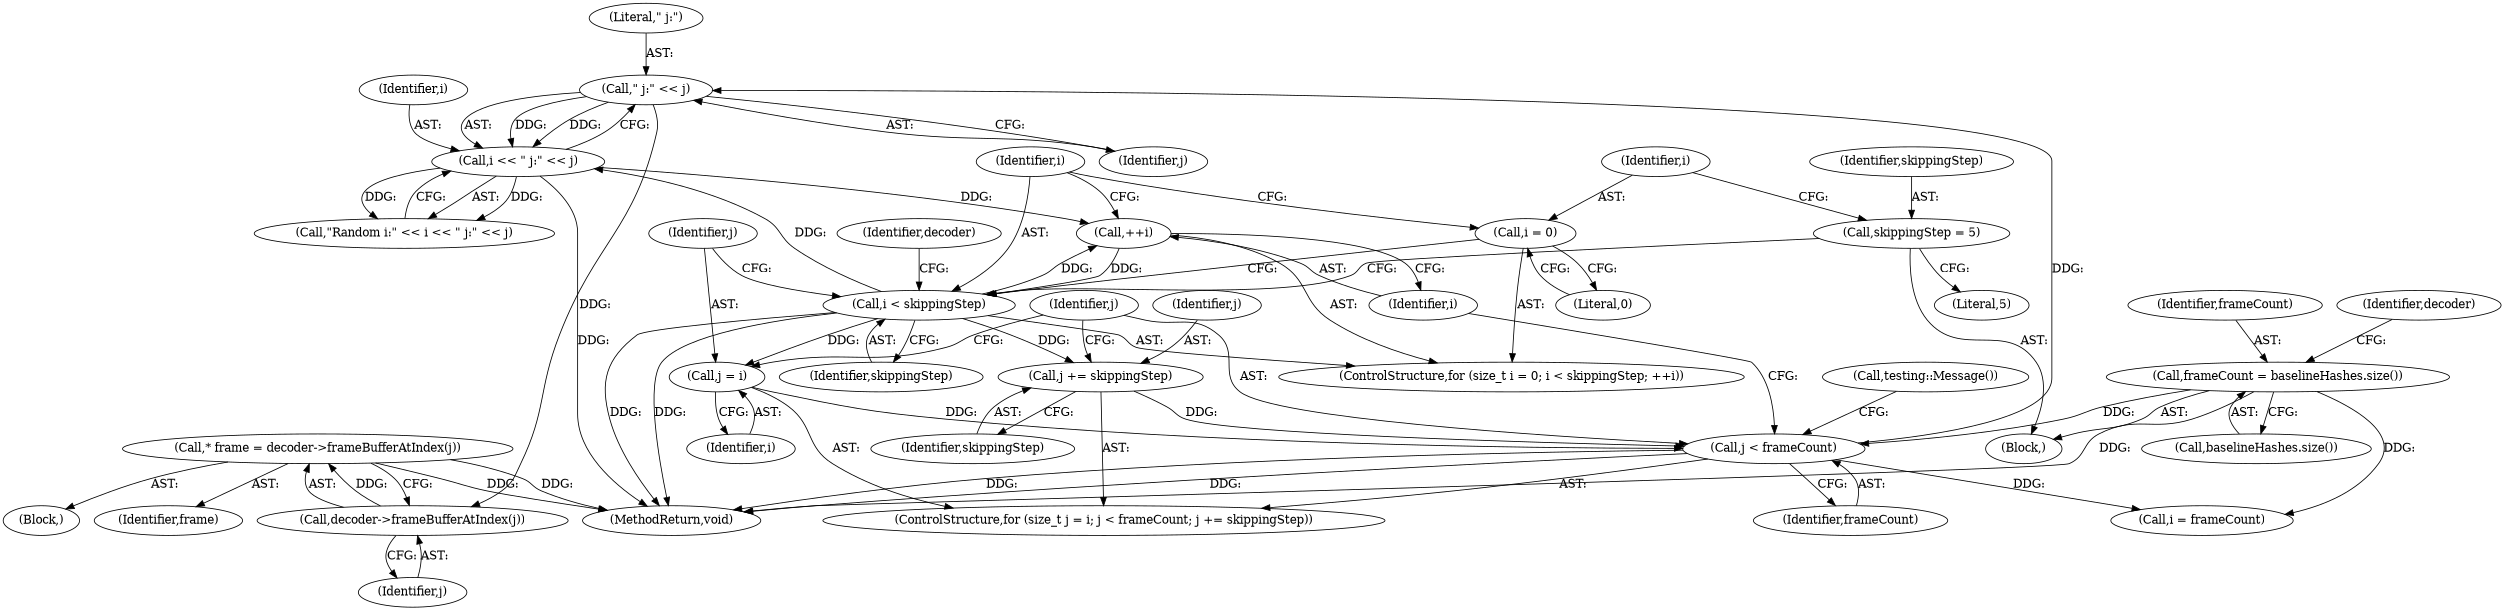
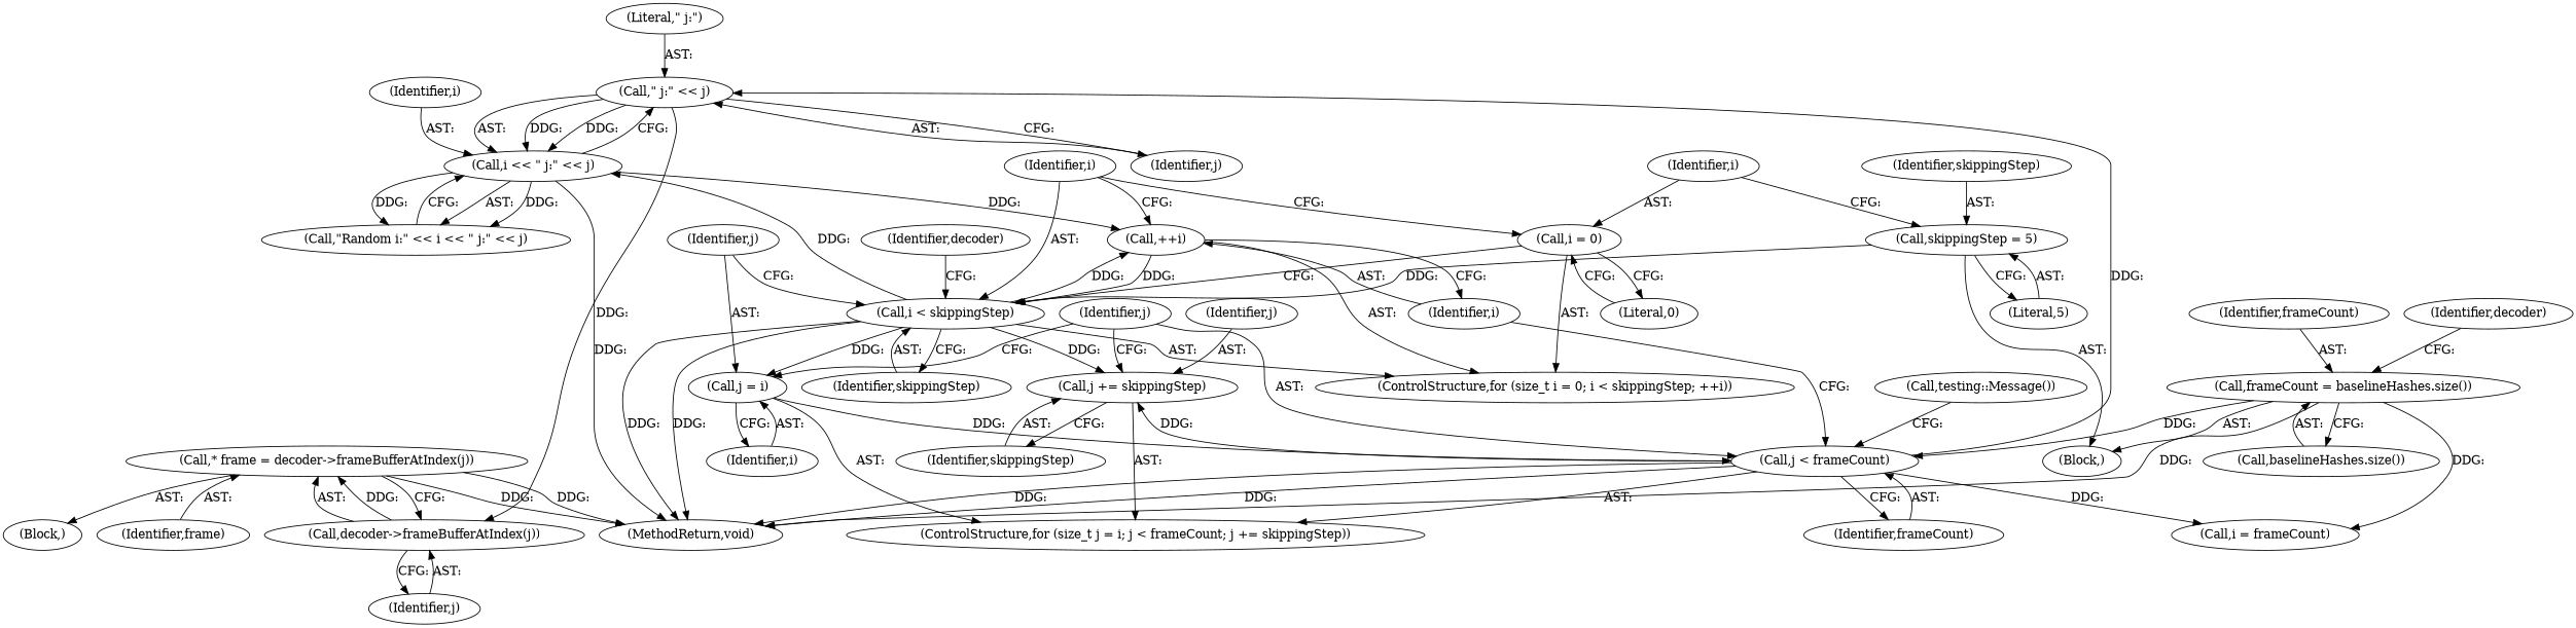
  digraph {
    n1 [label="(Call,* frame = decoder->frameBufferAtIndex(j))"]
    n2 [label="(Call,decoder->frameBufferAtIndex(j))"]
    n3 [label="(Block,)"]
    n4 [label="(MethodReturn,void)"]
    n5 [label="(Identifier,j)"]
    n6 [label="(Call,j += skippingStep)"]
    n7 [label="(Call,j < frameCount)"]
    n8 [label="(ControlStructure,for (size_t j = i; j < frameCount; j += skippingStep))"]
    n9 [label="(Identifier,skippingStep)"]
    n10 [label="(Call,\" j:\" << j)"]
    n11 [label="(Call,i << \" j:\" << j)"]
    n12 [label="(Identifier,j)"]
    n13 [label="(Call,++i)"]
    n14 [label="(Call,\"Random i:\" << i << \" j:\" << j)"]
    n15 [label="(Call,i = frameCount)"]
    n16 [label="(Identifier,frameCount)"]
    n17 [label="(Call,i < skippingStep)"]
    n18 [label="(Call,j = i)"]
    n19 [label="(Identifier,skippingStep)"]
    n20 [label="(ControlStructure,for (size_t i = 0; i < skippingStep; ++i))"]
    n21 [label="(Identifier,i)"]
    n22 [label="(Identifier,i)"]
    n23 [label="(Call,i = 0)"]
    n24 [label="(Literal,0)"]
    n25 [label="(Call,skippingStep = 5)"]
    n26 [label="(Literal,5)"]
    n27 [label="(Block,)"]
    n28 [label="(Call,frameCount = baselineHashes.size())"]
    n29 [label="(Call,baselineHashes.size())"]
    n30 [label="(Identifier,frameCount)"]
    n31 [label="(Identifier,i)"]
    n32 [label="(Identifier,frame)"]
    n33 [label="(Identifier,i)"]
    n34 [label="(Literal,\" j:\")"]
    n35 [label="(Identifier,j)"]
    n36 [label="(Identifier,decoder)"]
    n37 [label="(Identifier,decoder)"]
    n38 [label="(Identifier,j)"]
    n39 [label="(Identifier,j)"]
    n40 [label="(Call,testing::Message())"]
    n41 [label="(Identifier,i)"]
    n42 [label="(Identifier,skippingStep)"]
    n1 -> n2 [label="CFG: "]
    n1 -> n3 [label="AST: "]
    n1 -> n4 [label="DDG: "]
    n1 -> n4 [label="DDG: "]
    n2 -> n1 [label="AST: "]
    n2 -> n1 [label="DDG: "]
    n2 -> n5 [label="CFG: "]
    n5 -> n2 [label="AST: "]
-   n6 -> n7 [label="DDG: "]
+   n7 -> n6 [label="DDG: "]
    n6 -> n8 [label="AST: "]
    n6 -> n9 [label="CFG: "]
    n7 -> n4 [label="DDG: "]
    n7 -> n4 [label="DDG: "]
    n7 -> n8 [label="AST: "]
    n7 -> n10 [label="DDG: "]
    n7 -> n15 [label="DDG: "]
    n7 -> n16 [label="CFG: "]
    n9 -> n6 [label="AST: "]
    n10 -> n2 [label="DDG: "]
    n10 -> n11 [label="AST: "]
    n10 -> n11 [label="DDG: "]
    n10 -> n11 [label="DDG: "]
    n10 -> n12 [label="CFG: "]
    n11 -> n4 [label="DDG: "]
    n11 -> n10 [label="CFG: "]
    n11 -> n13 [label="DDG: "]
    n11 -> n14 [label="AST: "]
    n11 -> n14 [label="DDG: "]
    n11 -> n14 [label="DDG: "]
    n12 -> n10 [label="AST: "]
    n13 -> n17 [label="DDG: "]
    n13 -> n20 [label="AST: "]
    n13 -> n21 [label="CFG: "]
    n14 -> n11 [label="CFG: "]
    n16 -> n7 [label="AST: "]
    n17 -> n4 [label="DDG: "]
    n17 -> n4 [label="DDG: "]
    n17 -> n6 [label="DDG: "]
    n17 -> n11 [label="DDG: "]
    n17 -> n13 [label="DDG: "]
    n17 -> n18 [label="DDG: "]
    n17 -> n19 [label="CFG: "]
    n17 -> n20 [label="AST: "]
    n18 -> n7 [label="DDG: "]
    n18 -> n8 [label="AST: "]
    n18 -> n22 [label="CFG: "]
    n19 -> n17 [label="AST: "]
    n21 -> n7 [label="CFG: "]
    n21 -> n13 [label="AST: "]
    n22 -> n18 [label="AST: "]
    n23 -> n17 [label="CFG: "]
    n23 -> n20 [label="AST: "]
    n23 -> n24 [label="CFG: "]
    n24 -> n23 [label="CFG: "]
-   n25 -> n17 [label="CFG: "]
+   n25 -> n17 [label="DDG: "]
    n25 -> n26 [label="CFG: "]
    n25 -> n27 [label="AST: "]
+   n26 -> n25 [label="AST: "]
    n28 -> n4 [label="DDG: "]
    n28 -> n7 [label="DDG: "]
    n28 -> n15 [label="DDG: "]
    n28 -> n27 [label="AST: "]
    n28 -> n29 [label="CFG: "]
    n29 -> n28 [label="AST: "]
    n30 -> n28 [label="AST: "]
    n31 -> n23 [label="AST: "]
    n31 -> n25 [label="CFG: "]
-   n1 -> n32 [label="AST: "]
+   n32 -> n1 [label="AST: "]
    n33 -> n11 [label="AST: "]
    n34 -> n10 [label="AST: "]
    n35 -> n17 [label="CFG: "]
    n35 -> n18 [label="AST: "]
    n36 -> n28 [label="CFG: "]
    n37 -> n17 [label="CFG: "]
    n38 -> n6 [label="CFG: "]
    n38 -> n7 [label="AST: "]
    n38 -> n18 [label="CFG: "]
    n39 -> n6 [label="AST: "]
    n40 -> n7 [label="CFG: "]
    n41 -> n13 [label="CFG: "]
    n41 -> n17 [label="AST: "]
    n41 -> n23 [label="CFG: "]
    n42 -> n25 [label="AST: "]
  }
